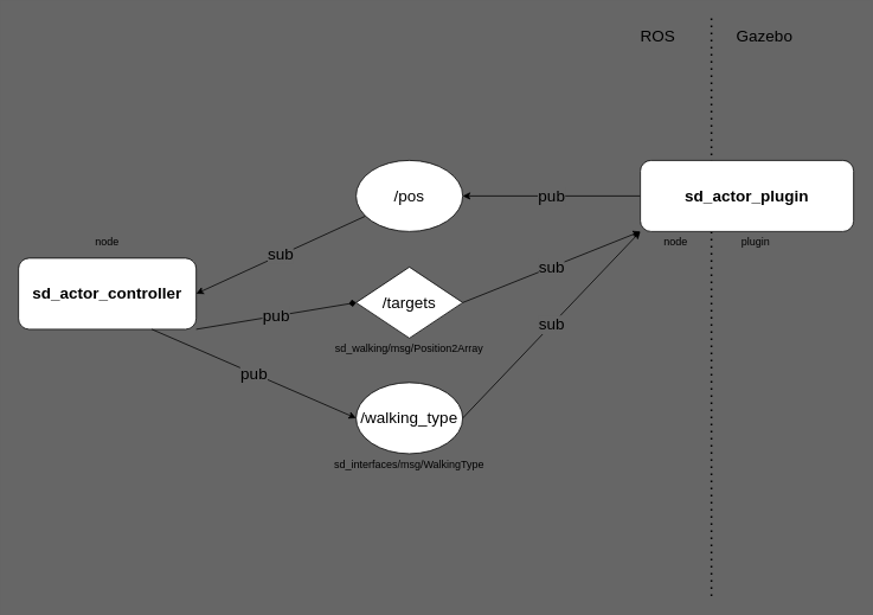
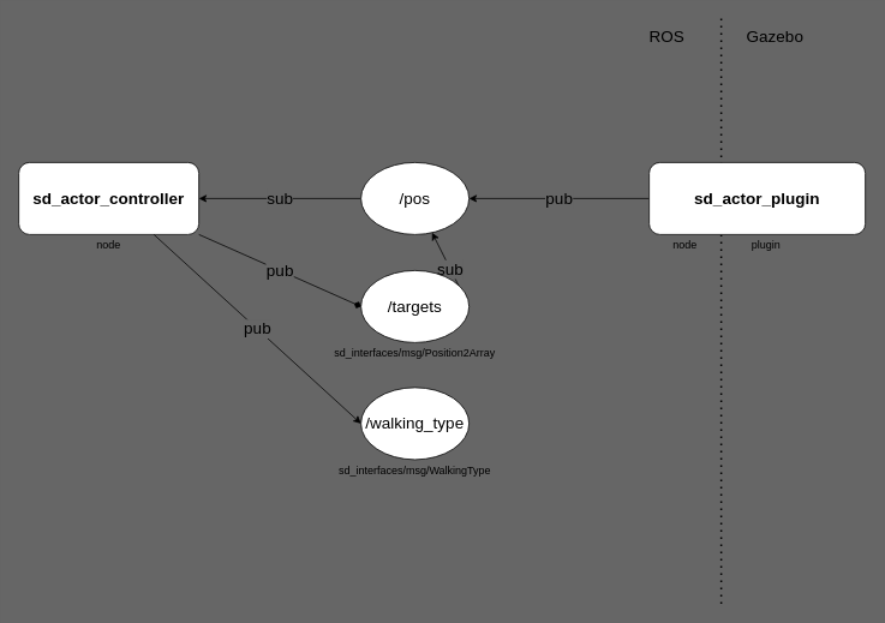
  <mxCell id="0" />
  <mxCell id="1" parent="0" />
  <mxCell id="2" value="pub" style="edgeStyle=none;html=1;entryX=1;entryY=0.5;entryDx=0;entryDy=0;fontSize=18;labelBackgroundColor=#666666;" parent="1" source="16" target="6" edge="1"><mxGeometry relative="1" as="geometry" /></mxCell>
  <mxCell id="3" value="Gazebo" style="text;html=1;strokeColor=none;fillColor=none;align=center;verticalAlign=middle;whiteSpace=wrap;rounded=0;fontSize=18;" parent="1" vertex="1"><mxGeometry x="800" y="20" width="120" height="40" as="geometry" /></mxCell>
  <mxCell id="4" value="ROS" style="text;html=1;strokeColor=none;fillColor=none;align=center;verticalAlign=middle;whiteSpace=wrap;rounded=0;fontSize=18;" parent="1" vertex="1"><mxGeometry x="680" y="20" width="120" height="40" as="geometry" /></mxCell>
  <mxCell id="5" value="sub" style="edgeStyle=none;html=1;entryX=1;entryY=0.5;entryDx=0;entryDy=0;fontSize=18;labelBackgroundColor=#666666;" parent="1" source="6" target="10" edge="1"><mxGeometry relative="1" as="geometry" /></mxCell>
  <mxCell id="6" value="/pos" style="ellipse;whiteSpace=wrap;html=1;fontSize=18;" parent="1" vertex="1"><mxGeometry x="400" y="180" width="120" height="80" as="geometry" /></mxCell>
- <mxCell id="7" value="sub" style="edgeStyle=none;html=1;exitX=1;exitY=0.5;exitDx=0;exitDy=0;entryX=0;entryY=1;entryDx=0;entryDy=0;fontSize=18;labelBackgroundColor=#666666;" parent="1" source="8" target="16" edge="1"><mxGeometry relative="1" as="geometry" /></mxCell>
- <mxCell id="8" value="/targets" style="rhombus;whiteSpace=wrap;html=1;fontSize=18;" parent="1" vertex="1"><mxGeometry x="400" y="300" width="120" height="80" as="geometry" /></mxCell>
+ <mxCell id="7" value="sub" style="edgeStyle=none;html=1;exitX=1;exitY=0.5;exitDx=0;exitDy=0;fontSize=18;labelBackgroundColor=#666666;" parent="1" source="8" target="6" edge="1"><mxGeometry relative="1" as="geometry" /></mxCell>
+ <mxCell id="8" value="/targets" style="ellipse;whiteSpace=wrap;html=1;fontSize=18;" parent="1" vertex="1"><mxGeometry x="400" y="300" width="120" height="80" as="geometry" /></mxCell>
  <mxCell id="9" value="pub" style="edgeStyle=none;html=1;exitX=1;exitY=1;exitDx=0;exitDy=0;entryX=0;entryY=0.5;entryDx=0;entryDy=0;fontSize=18;labelBackgroundColor=#666666;endArrow=diamond;" parent="1" source="10" target="8" edge="1"><mxGeometry relative="1" as="geometry" /></mxCell>
- <mxCell id="10" value="&lt;font style=&quot;font-size: 18px&quot;&gt;&lt;b&gt;sd_actor_controller&lt;br&gt;&lt;/b&gt;&lt;/font&gt;" style="rounded=1;whiteSpace=wrap;html=1;glass=0;shadow=0;sketch=0;" parent="1" vertex="1"><mxGeometry x="20" y="290" width="200" height="80" as="geometry" /></mxCell>
+ <mxCell id="10" value="&lt;font style=&quot;font-size: 18px&quot;&gt;&lt;b&gt;sd_actor_controller&lt;br&gt;&lt;/b&gt;&lt;/font&gt;" style="rounded=1;whiteSpace=wrap;html=1;glass=0;shadow=0;sketch=0;" parent="1" vertex="1"><mxGeometry x="20" y="180" width="200" height="80" as="geometry" /></mxCell>
  <mxCell id="11" value="" style="endArrow=none;dashed=1;html=1;dashPattern=1 3;strokeWidth=2;fontSize=18;" parent="1" edge="1"><mxGeometry width="50" height="50" relative="1" as="geometry"><mxPoint x="800" y="670" as="sourcePoint" /><mxPoint x="800" y="20" as="targetPoint" /></mxGeometry></mxCell>
  <mxCell id="12" value="&lt;font style=&quot;font-size: 12px&quot;&gt;node&lt;/font&gt;" style="text;html=1;strokeColor=none;fillColor=none;align=center;verticalAlign=middle;whiteSpace=wrap;rounded=0;fontSize=18;" parent="1" vertex="1"><mxGeometry x="730" y="260" width="60" height="20" as="geometry" /></mxCell>
  <mxCell id="13" value="&lt;font style=&quot;font-size: 12px&quot;&gt;plugin&lt;/font&gt;" style="text;html=1;strokeColor=none;fillColor=none;align=center;verticalAlign=middle;whiteSpace=wrap;rounded=0;fontSize=18;" parent="1" vertex="1"><mxGeometry x="820" y="260" width="60" height="20" as="geometry" /></mxCell>
- <mxCell id="14" value="&lt;span style=&quot;font-size: 12px&quot;&gt;sd_walking/msg/Position2Array&lt;/span&gt;" style="text;html=1;strokeColor=none;fillColor=none;align=center;verticalAlign=middle;whiteSpace=wrap;rounded=0;fontSize=18;" parent="1" vertex="1"><mxGeometry x="430" y="380" width="60" height="20" as="geometry" /></mxCell>
+ <mxCell id="14" value="&lt;span style=&quot;font-size: 12px&quot;&gt;sd_interfaces/msg/Position2Array&lt;/span&gt;" style="text;html=1;strokeColor=none;fillColor=none;align=center;verticalAlign=middle;whiteSpace=wrap;rounded=0;fontSize=18;" parent="1" vertex="1"><mxGeometry x="430" y="380" width="60" height="20" as="geometry" /></mxCell>
  <mxCell id="15" value="&lt;font style=&quot;font-size: 12px&quot;&gt;node&lt;/font&gt;" style="text;html=1;strokeColor=none;fillColor=none;align=center;verticalAlign=middle;whiteSpace=wrap;rounded=0;fontSize=18;" parent="1" vertex="1"><mxGeometry x="90" y="260" width="60" height="20" as="geometry" /></mxCell>
  <mxCell id="16" value="&lt;font style=&quot;font-size: 18px&quot;&gt;&lt;b&gt;sd_actor_plugin&lt;/b&gt;&lt;/font&gt;" style="rounded=1;whiteSpace=wrap;html=1;absoluteArcSize=0;noLabel=0;portConstraintRotation=0;autosize=0;fixDash=0;dropTarget=0;collapsible=0;gradientColor=none;glass=0;shadow=0;sketch=0;" parent="1" vertex="1"><mxGeometry x="720" y="180" width="240" height="80" as="geometry" /></mxCell>
  <mxCell id="17" value="/walking_type" style="ellipse;whiteSpace=wrap;html=1;fontSize=18;" vertex="1" parent="1"><mxGeometry x="400" y="430" width="120" height="80" as="geometry" /></mxCell>
  <mxCell id="18" value="&lt;span style=&quot;font-size: 12px&quot;&gt;sd_interfaces/msg/WalkingType&lt;/span&gt;" style="text;html=1;strokeColor=none;fillColor=none;align=center;verticalAlign=middle;whiteSpace=wrap;rounded=0;fontSize=18;" vertex="1" parent="1"><mxGeometry x="430" y="510" width="60" height="20" as="geometry" /></mxCell>
  <mxCell id="19" value="pub" style="edgeStyle=none;html=1;exitX=0.75;exitY=1;exitDx=0;exitDy=0;entryX=0;entryY=0.5;entryDx=0;entryDy=0;fontSize=18;labelBackgroundColor=#666666;" edge="1" parent="1" source="10" target="17"><mxGeometry relative="1" as="geometry"><mxPoint x="180" y="300" as="sourcePoint" /><mxPoint x="360" y="380" as="targetPoint" /></mxGeometry></mxCell>
- <mxCell id="20" value="sub" style="edgeStyle=none;html=1;exitX=1;exitY=0.5;exitDx=0;exitDy=0;entryX=0;entryY=1;entryDx=0;entryDy=0;fontSize=18;labelBackgroundColor=#666666;" edge="1" parent="1" source="17" target="16"><mxGeometry relative="1" as="geometry"><mxPoint x="530" y="470" as="sourcePoint" /><mxPoint x="730" y="390" as="targetPoint" /></mxGeometry></mxCell>
